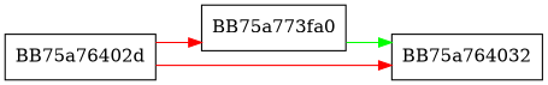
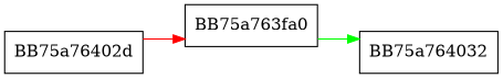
  digraph {
    rankdir=LR
    splines=ortho
    node [shape=box]
    edge [color=red]
-   BB75a763fa0 [label=BB75a773fa0]
+   BB75a763fa0
    BB75a764032
    BB75a76402d
    BB75a763fa0 -> BB75a764032 [color=green]
    BB75a76402d -> BB75a763fa0
-   BB75a76402d -> BB75a764032
  }
